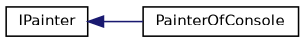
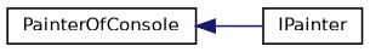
  digraph {
    rankdir=LR
    node [color=black fillcolor=white fontname=Helvetica fontsize=10 shape=record style=filled]
    n1 [height=0.2 label=IPainter width=0.4]
    n2 [height=0.2 label=PainterOfConsole width=0.4]
-   n1 -> n2 [color=midnightblue dir=back fontname=Helvetica fontsize=10 labelfontname=Helvetica labelfontsize=10 style=solid]
+   n2 -> n1 [color=midnightblue dir=back fontname=Helvetica fontsize=10 labelfontname=Helvetica labelfontsize=10 style=solid]
  }
